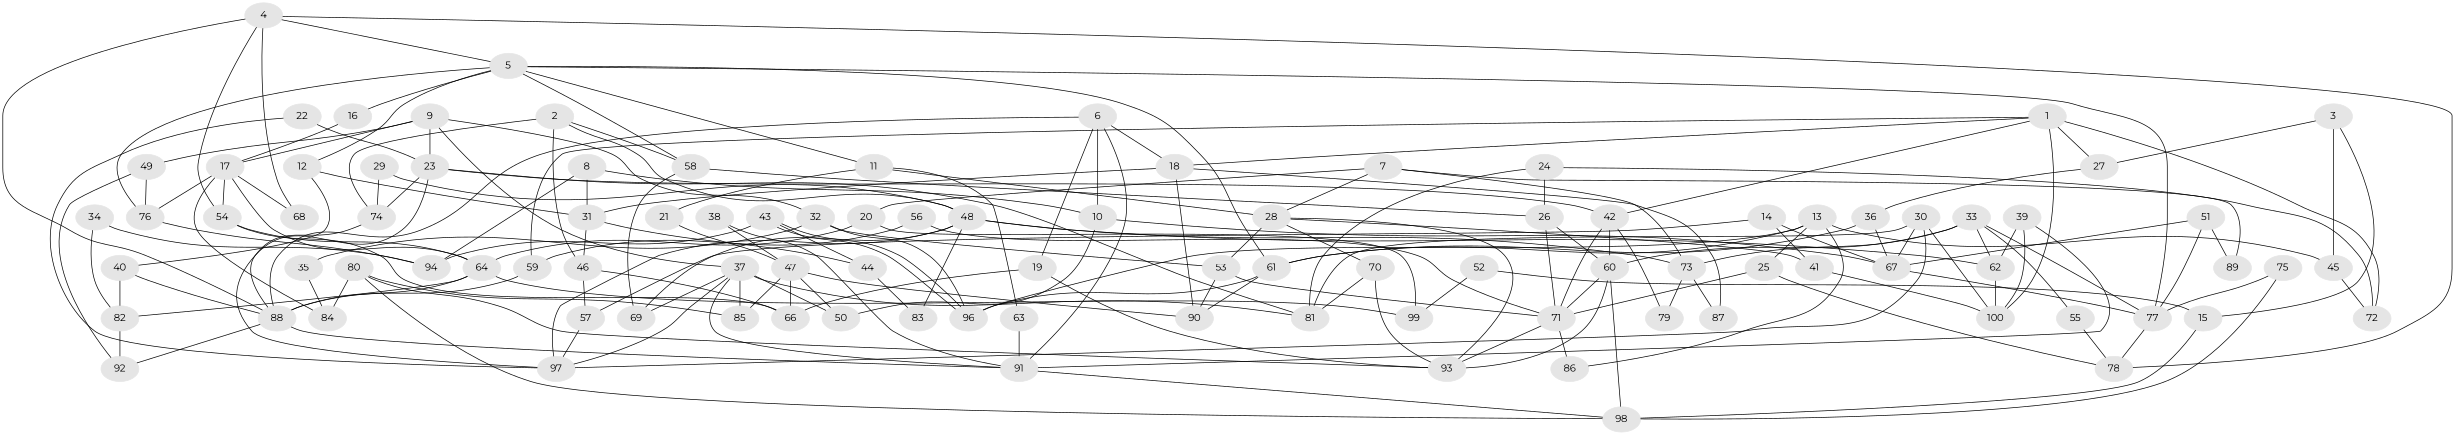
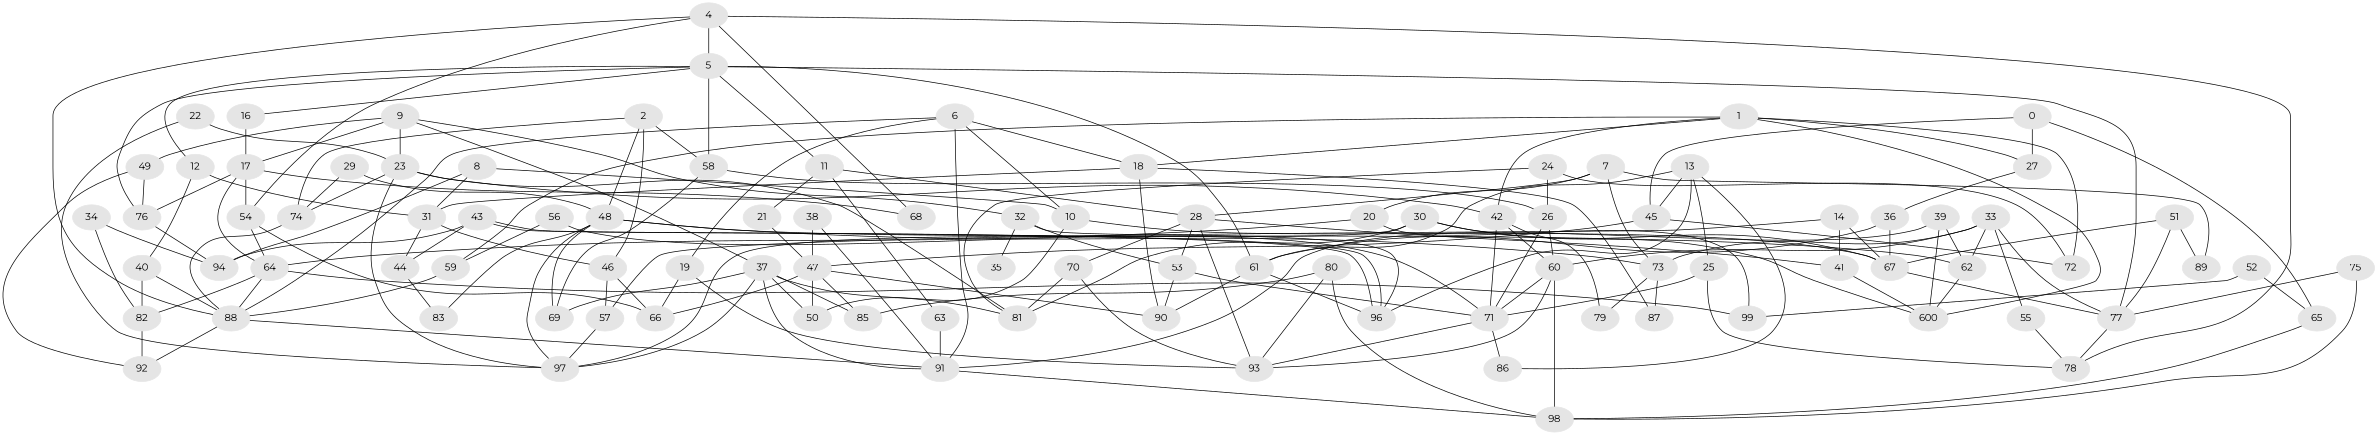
  graph {
    fontname=Montserrat
    node [color=gray90 fontname=Montserrat style=filled]
    edge [fontname=Montserrat]
    1
    18
    27
    42
    59
    72
-   100
+   100 [label=600]
    31
    87
    90
    36
    71
    60
    79
    88
    2
    46
    48
    58
    74
    57
    66
    73
    83
    97
    62
    69
    26
-   3
+   3 [label=0]
    45
-   65 [label=15]
+   65
    47
    98
    4
    5
    54
    68
    78
    11
    12
    16
    61
    76
    77
    64
    91
    92
    28
    21
    63
    40
    17
    96
    94
    6
    10
    19
    50
    67
    93
    7
    20
    89
    99
    41
    53
    70
    8
    44
    9
    23
    32
    37
    49
-   84
    81
    35
    85
    82
    13
    25
    86
    14
    51
    22
    24
    29
    30
    33
    55
    34
    38
    39
    43
    52
    56
    75
    80
    1 -- 18
    1 -- 27
    1 -- 42
    1 -- 59
    1 -- 72
    1 -- 100
    18 -- 31
    18 -- 87
    18 -- 90
    27 -- 36
    42 -- 71
    42 -- 60
    42 -- 79
    59 -- 88
    31 -- 46
    31 -- 44
    36 -- 61
    36 -- 67
    71 -- 93
    71 -- 86
    60 -- 71
    60 -- 98
    60 -- 93
    88 -- 91
    88 -- 92
    2 -- 46
    2 -- 48
    2 -- 58
    2 -- 74
    46 -- 57
    46 -- 66
    48 -- 73
    48 -- 83
    48 -- 97
    48 -- 62
    48 -- 69
    58 -- 69
    58 -- 26
    74 -- 88
    57 -- 97
    73 -- 87
    73 -- 79
    62 -- 100
    26 -- 71
    26 -- 60
    3 -- 27
    3 -- 45
    3 -- 65
    45 -- 72
+   45 -- 47
    65 -- 98
    47 -- 90
    47 -- 66
    47 -- 50
    47 -- 85
    4 -- 88
    4 -- 5
    4 -- 54
    4 -- 68
    4 -- 78
    5 -- 58
    5 -- 11
    5 -- 12
    5 -- 16
    5 -- 61
    5 -- 76
    5 -- 77
    54 -- 66
    54 -- 64
    11 -- 28
    11 -- 21
    11 -- 63
    12 -- 31
    12 -- 40
    16 -- 17
    61 -- 90
    61 -- 96
    76 -- 94
    77 -- 78
    64 -- 88
    64 -- 99
    64 -- 82
    91 -- 98
    28 -- 93
    28 -- 41
    28 -- 53
    28 -- 70
    21 -- 47
    63 -- 91
    40 -- 88
    40 -- 82
    17 -- 54
    17 -- 68
    17 -- 76
    17 -- 64
-   17 -- 84
    6 -- 18
    6 -- 88
    6 -- 91
    6 -- 10
    6 -- 19
    10 -- 50
    10 -- 67
    19 -- 66
    19 -- 93
    67 -- 77
    7 -- 73
    7 -- 28
    7 -- 20
    7 -- 89
    20 -- 64
    20 -- 99
    41 -- 100
    53 -- 90
    53 -- 71
    70 -- 93
    70 -- 81
    8 -- 31
    8 -- 94
    8 -- 10
    44 -- 83
    9 -- 17
    9 -- 23
    9 -- 32
    9 -- 37
    9 -- 49
    23 -- 42
    23 -- 74
    23 -- 97
    23 -- 81
    32 -- 96
    32 -- 53
    32 -- 35
    37 -- 97
    37 -- 69
    37 -- 91
    37 -- 50
    37 -- 81
    37 -- 85
    49 -- 76
    49 -- 92
-   35 -- 84
    82 -- 92
    13 -- 45
    13 -- 61
    13 -- 96
    13 -- 25
    13 -- 86
    25 -- 71
    25 -- 78
    14 -- 57
    14 -- 67
    14 -- 41
    51 -- 77
    51 -- 67
    51 -- 89
    22 -- 97
    22 -- 23
    24 -- 72
    24 -- 26
    24 -- 81
    29 -- 48
    29 -- 74
    30 -- 100
    30 -- 97
    30 -- 67
    30 -- 81
    33 -- 60
    33 -- 73
    33 -- 62
    33 -- 77
    33 -- 55
    55 -- 78
    34 -- 94
    34 -- 82
    38 -- 47
    38 -- 91
    39 -- 100
    39 -- 62
    39 -- 91
    43 -- 96
    43 -- 96
    43 -- 94
    43 -- 44
    52 -- 65
    52 -- 99
    56 -- 59
    56 -- 71
    75 -- 98
    75 -- 77
    80 -- 98
    80 -- 93
-   80 -- 84
    80 -- 85
  }
